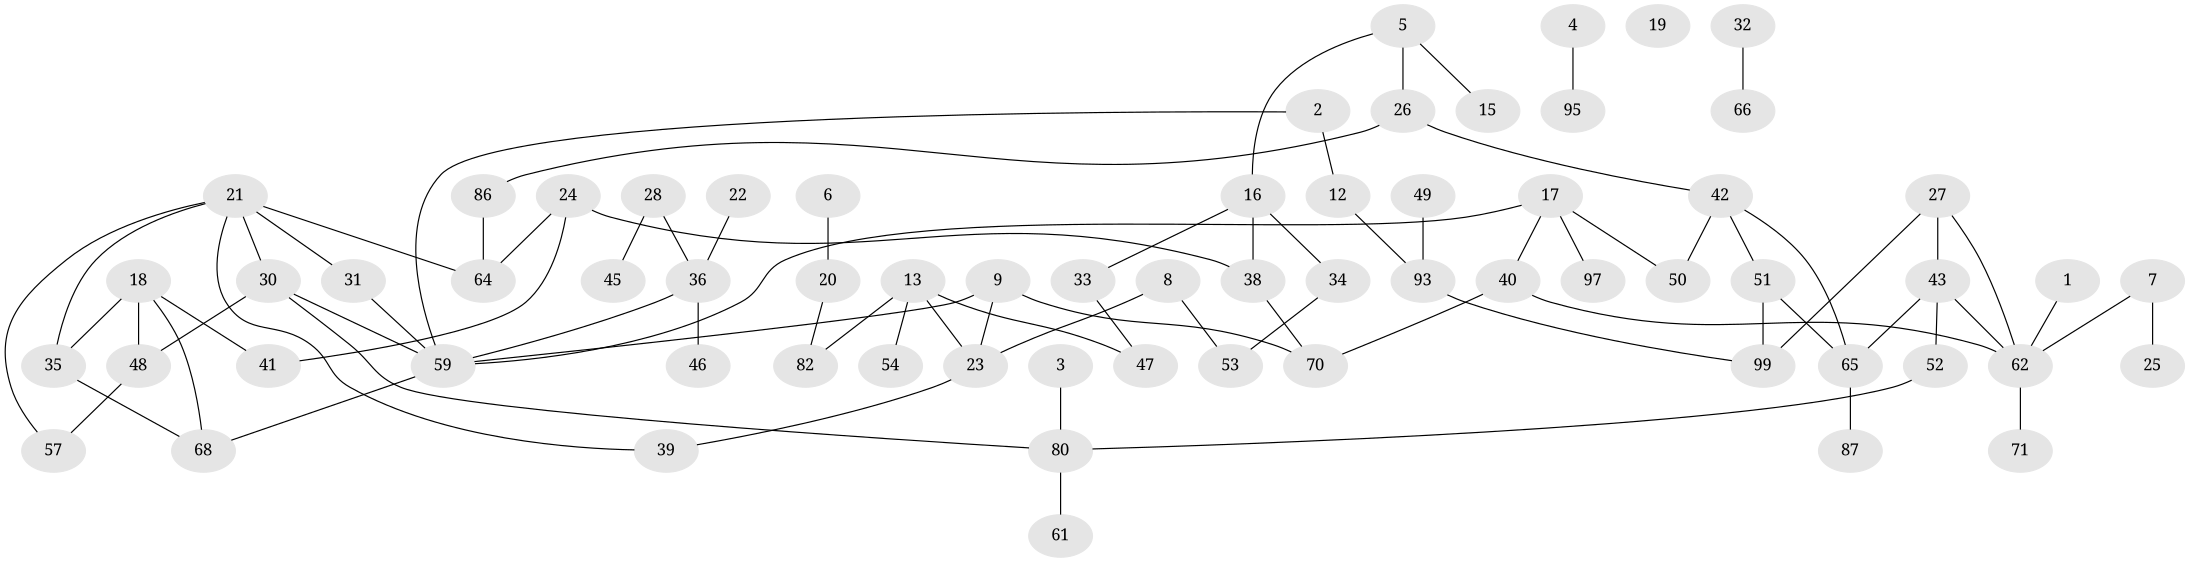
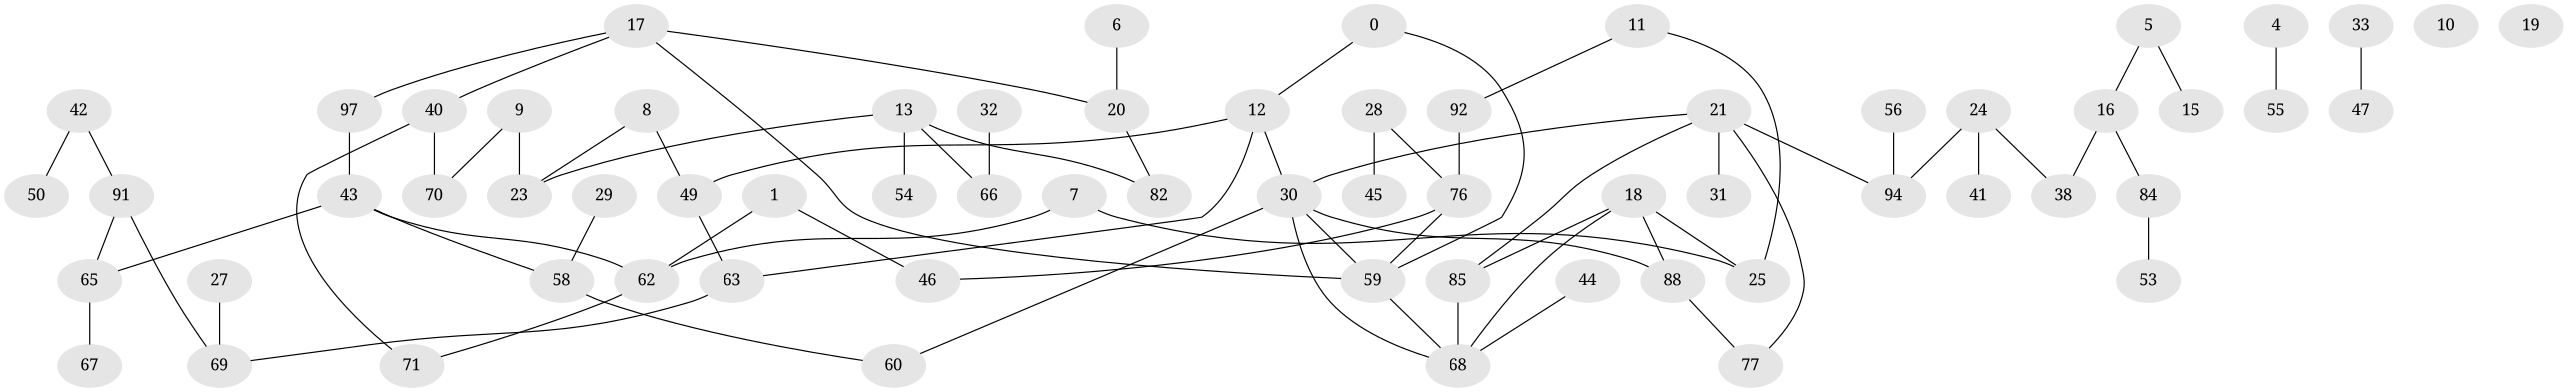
  graph {
    fontname="Noto Serif"
    node [color=gray90 fontname="Noto Serif" style=filled]
    edge [fontname="Noto Serif"]
    1
    46
    62
    71
-   2
+   2 [label=0]
    12
    59
    30
    49
-   63 [label=93]
+   63
    68
-   3
-   60 [label=80]
-   61
+   60
    4
-   55 [label=95]
-   34
+   55
+   34 [label=84]
    53
    5
    15
    16
-   26
    33
    38
    42
-   56 [label=86]
+   56
    6
    20
    n29 [label=82]
    7
    25
    8
    23
-   39
    9
    70
-   22
-   36
-   48
-   69 [label=99]
+   10
+   11
+   22 [label=92]
+   36 [label=76]
+   48 [label=88]
+   69
    13
    47
    54
    43
-   58 [label=52]
+   58
    65
    17
    n50 [label=97]
    40
    18
-   35
+   35 [label=85]
    41
-   57
+   57 [label=77]
    19
    21
    31
-   64
+   64 [label=94]
    24
    32
    66
    50
-   51
+   51 [label=91]
    27
    28
    45
-   67 [label=87]
+   29
+   67
+   44
+   1 -- 46
    1 -- 62
    62 -- 71
    2 -- 12
    2 -- 59
+   12 -- 30
+   12 -- 49
    12 -- 63
    59 -- 68
    30 -- 59
+   30 -- 68
    30 -- 60
    30 -- 48
    49 -- 63
    63 -- 69
-   3 -- 60
-   60 -- 61
    4 -- 55
    34 -- 53
    5 -- 15
    5 -- 16
-   5 -- 26
    16 -- 34
-   16 -- 33
    16 -- 38
-   26 -- 42
-   26 -- 56
    33 -- 47
-   38 -- 70
-   42 -- 65
    42 -- 50
    42 -- 51
    56 -- 64
    6 -- 20
    20 -- n29
    7 -- 62
    7 -- 25
-   8 -- 53
+   8 -- 49
    8 -- 23
-   23 -- 39
-   9 -- 59
    9 -- 23
    9 -- 70
+   11 -- 25
+   11 -- 22
    22 -- 36
    36 -- 46
    36 -- 59
    48 -- 57
    13 -- n29
    13 -- 23
-   13 -- 47
+   13 -- 66
    13 -- 54
    43 -- 62
    43 -- 58
    43 -- 65
    58 -- 60
    65 -- 67
    17 -- 59
-   17 -- 50
+   17 -- 20
    17 -- n50
    17 -- 40
-   27 -- 43
-   40 -- 62
+   n50 -- 43
+   40 -- 71
    40 -- 70
    18 -- 68
    18 -- 48
    18 -- 35
-   18 -- 41
+   18 -- 25
    35 -- 68
    21 -- 30
-   21 -- 39
    21 -- 35
    21 -- 57
    21 -- 31
    21 -- 64
-   31 -- 59
    24 -- 38
    24 -- 41
    24 -- 64
    32 -- 66
    51 -- 69
    51 -- 65
-   27 -- 62
    27 -- 69
    28 -- 36
    28 -- 45
+   29 -- 58
+   44 -- 68
  }
